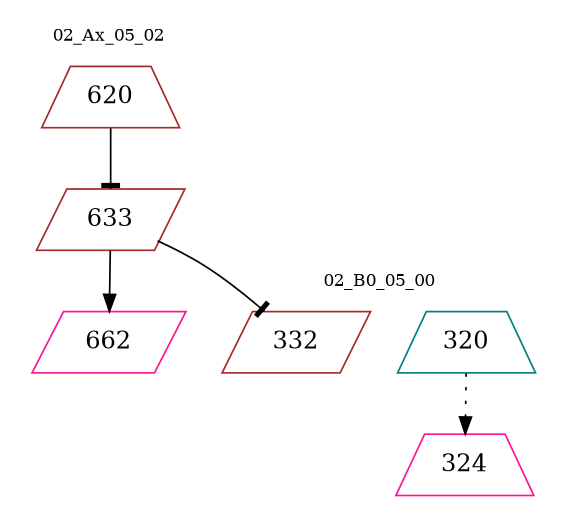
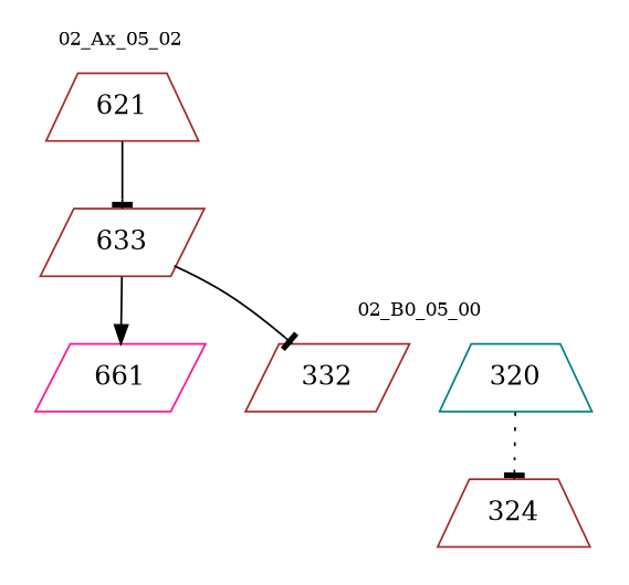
  digraph {
    node [color=brown shape=trapezium]
    edge [arrowhead=tee color=black style=solid]
-   n1 [label=620]
+   n1 [label=621]
    n2 [label=633 shape=parallelogram]
-   n3 [color=deeppink label=662 shape=parallelogram]
+   n3 [color=deeppink label=661 shape=parallelogram]
    n4 [color=teal label=320]
-   n5 [color=deeppink label=324]
+   n5 [label=324]
    n6 [label=332 shape=parallelogram]
    subgraph cluster_1 {
      color=white
      fontsize=10
      label="02_Ax_05_02"
      n1
      n2
      n3
    }
    subgraph cluster_2 {
      color=white
      fontsize=10
      label="02_B0_05_00"
      n4
      n5
      n6
    }
    n1 -> n2
    n2 -> n3 [arrowhead=normal]
    n2 -> n6
-   n4 -> n5 [arrowhead=normal style=dotted]
+   n4 -> n5 [style=dotted]
  }
